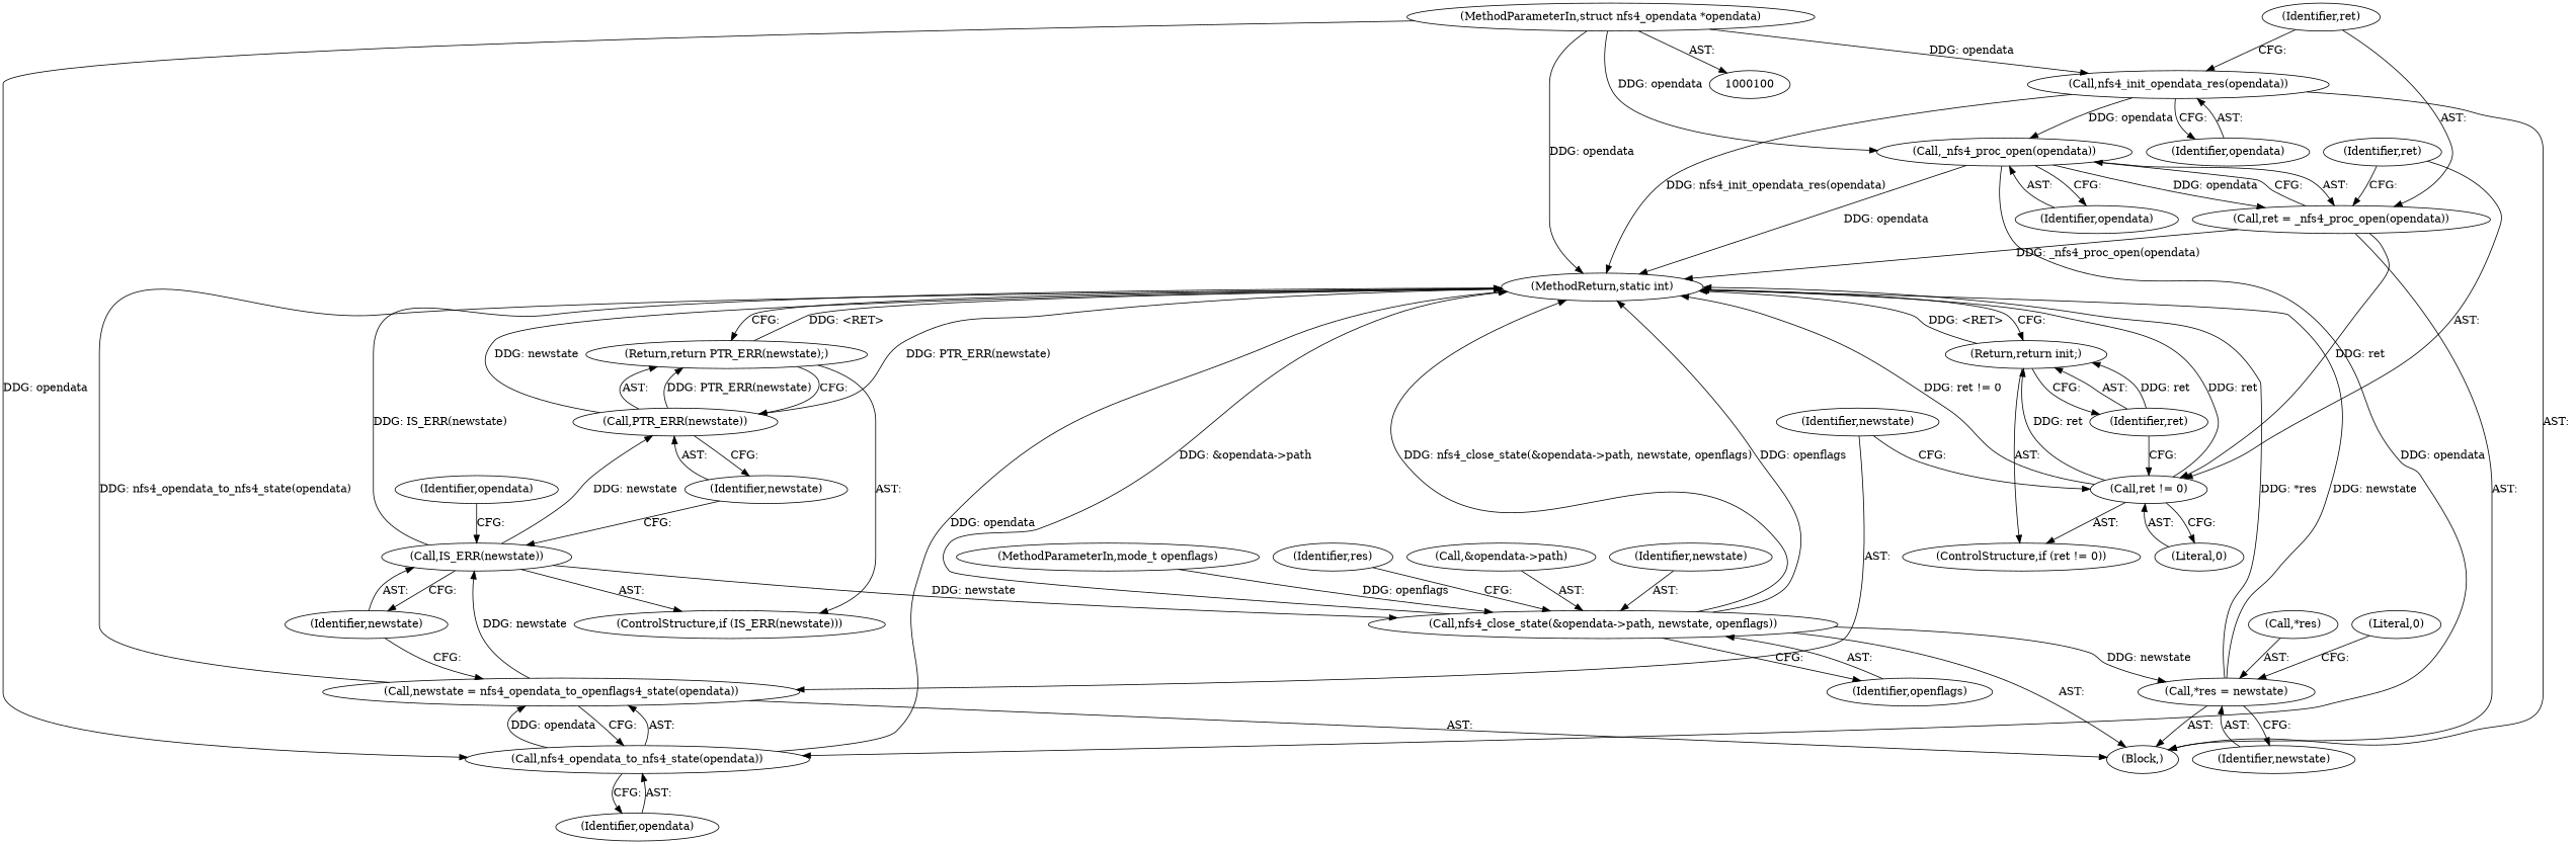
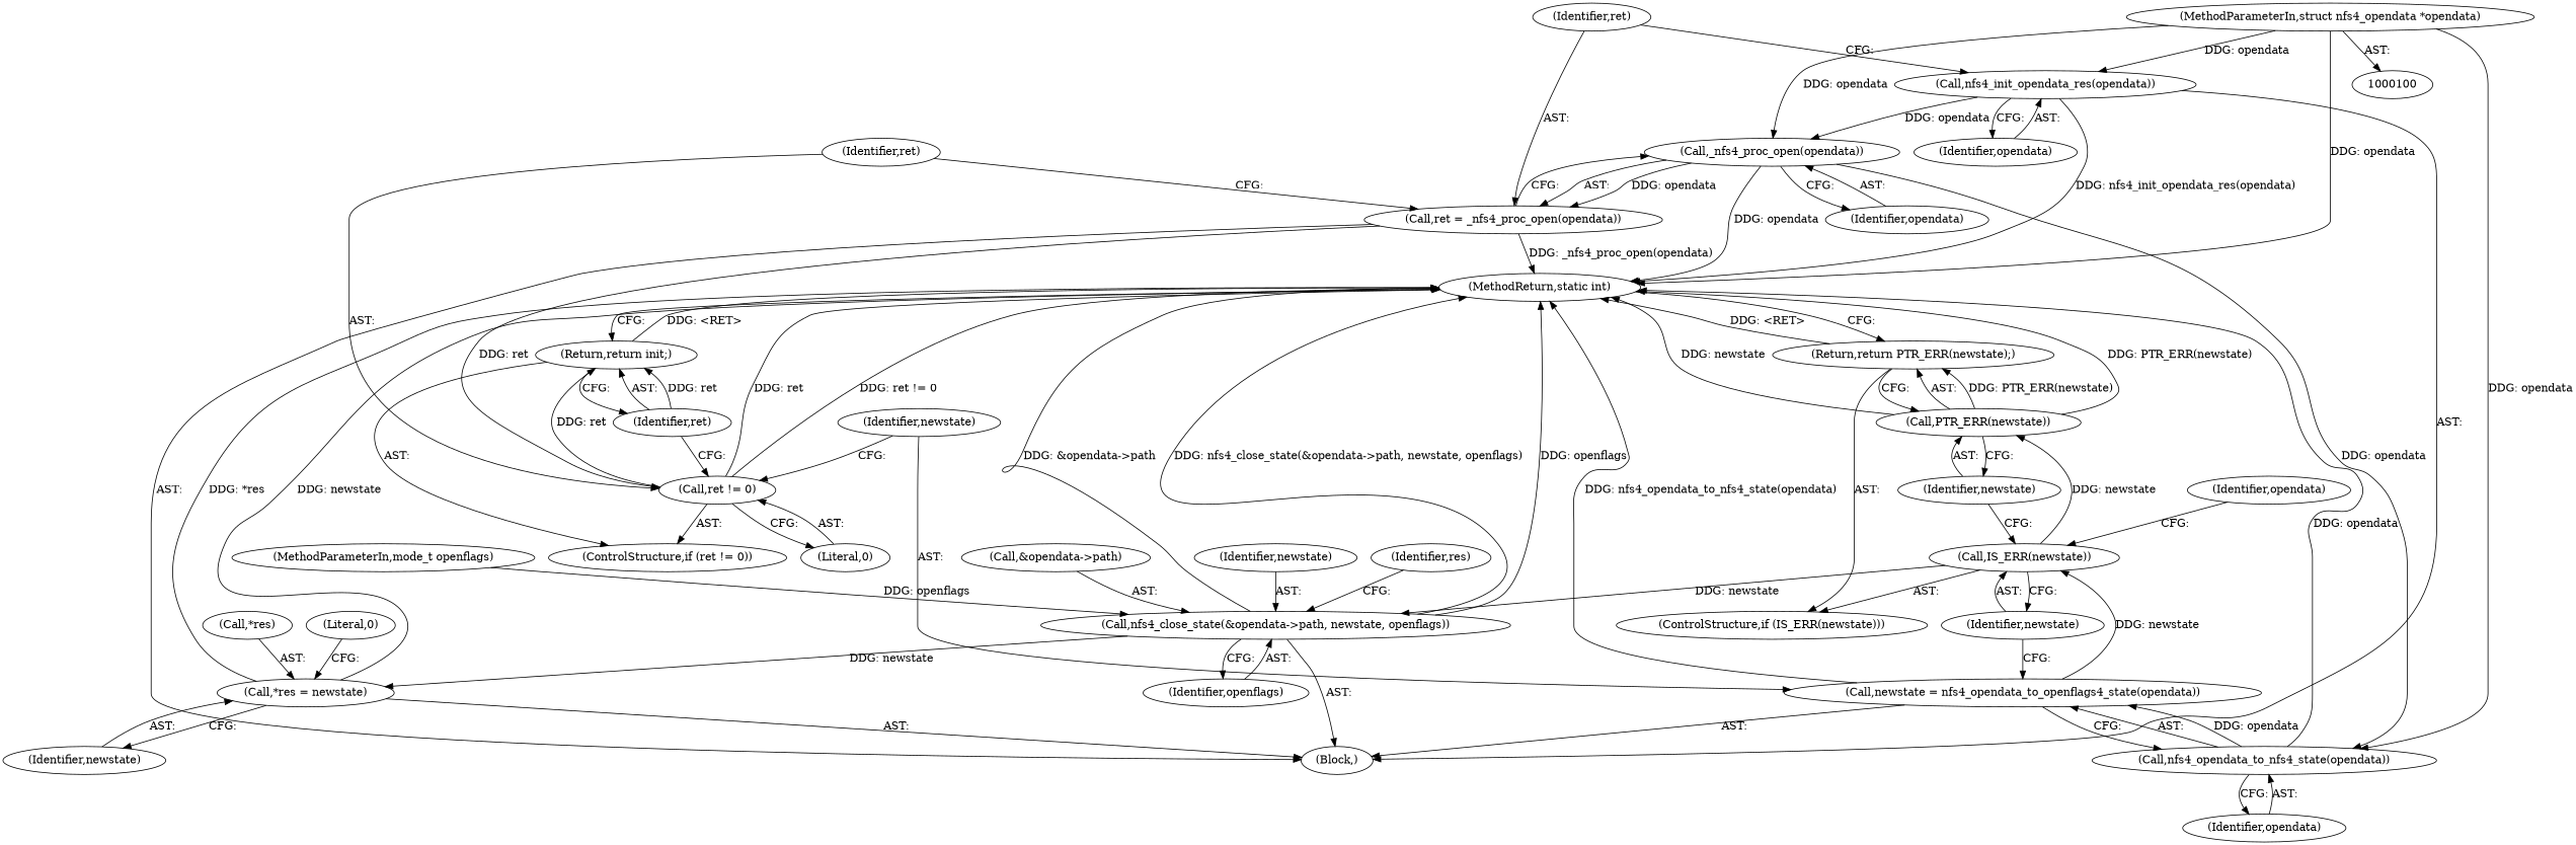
  digraph {
    n1 [label="(Call,nfs4_init_opendata_res(opendata))"]
    n2 [label="(Call,_nfs4_proc_open(opendata))"]
    n3 [label="(MethodReturn,static int)"]
    n4 [label="(Identifier,opendata)"]
    n5 [label="(Block,)"]
    n6 [label="(Call,nfs4_opendata_to_nfs4_state(opendata))"]
    n7 [label="(Call,ret = _nfs4_proc_open(opendata))"]
    n8 [label="(Identifier,opendata)"]
    n9 [label="(Return,return init;)"]
    n10 [label="(Return,return PTR_ERR(newstate);)"]
    n11 [label="(MethodParameterIn,struct nfs4_opendata *opendata)"]
    1000100
    n13 [label="(Call,newstate = nfs4_opendata_to_openflags4_state(opendata))"]
    n14 [label="(Identifier,opendata)"]
    n15 [label="(Call,ret != 0)"]
    n16 [label="(ControlStructure,if (ret != 0))"]
    n17 [label="(Literal,0)"]
    n18 [label="(Identifier,ret)"]
    n19 [label="(Call,IS_ERR(newstate))"]
    n20 [label="(Call,PTR_ERR(newstate))"]
    n21 [label="(Call,nfs4_close_state(&opendata->path, newstate, openflags))"]
    n22 [label="(ControlStructure,if (IS_ERR(newstate)))"]
    n23 [label="(Identifier,newstate)"]
    n24 [label="(Identifier,newstate)"]
    n25 [label="(Call,*res = newstate)"]
    n26 [label="(Identifier,openflags)"]
    n27 [label="(Identifier,newstate)"]
    n28 [label="(Call,*res)"]
    n29 [label="(MethodParameterIn,mode_t openflags)"]
    n30 [label="(Identifier,opendata)"]
    n31 [label="(Identifier,ret)"]
    n32 [label="(Identifier,res)"]
    n33 [label="(Identifier,newstate)"]
    n34 [label="(Literal,0)"]
    n35 [label="(Call,&opendata->path)"]
    n36 [label="(Identifier,ret)"]
    n37 [label="(Identifier,newstate)"]
    n1 -> n2 [label="DDG: opendata"]
    n1 -> n3 [label="DDG: nfs4_init_opendata_res(opendata)"]
    n1 -> n4 [label="CFG: "]
    n1 -> n5 [label="AST: "]
    n2 -> n3 [label="DDG: opendata"]
    n2 -> n6 [label="DDG: opendata"]
    n2 -> n7 [label="AST: "]
    n2 -> n7 [label="DDG: opendata"]
    n2 -> n8 [label="CFG: "]
    n3 -> n9 [label="CFG: "]
    n3 -> n10 [label="CFG: "]
    n4 -> n1 [label="AST: "]
    n6 -> n3 [label="DDG: opendata"]
    n6 -> n13 [label="AST: "]
    n6 -> n13 [label="DDG: opendata"]
    n6 -> n14 [label="CFG: "]
    n7 -> n2 [label="CFG: "]
    n7 -> n3 [label="DDG: _nfs4_proc_open(opendata)"]
    n7 -> n5 [label="AST: "]
    n7 -> n15 [label="DDG: ret"]
    n8 -> n2 [label="AST: "]
    n9 -> n3 [label="DDG: <RET>"]
    n9 -> n16 [label="AST: "]
    n9 -> n18 [label="CFG: "]
    n10 -> n3 [label="DDG: <RET>"]
    n10 -> n20 [label="CFG: "]
    n10 -> n22 [label="AST: "]
    n11 -> n1 [label="DDG: opendata"]
    n11 -> n2 [label="DDG: opendata"]
    n11 -> n3 [label="DDG: opendata"]
    n11 -> n6 [label="DDG: opendata"]
    n11 -> 1000100 [label="AST: "]
    n13 -> n3 [label="DDG: nfs4_opendata_to_nfs4_state(opendata)"]
    n13 -> n5 [label="AST: "]
    n13 -> n6 [label="CFG: "]
    n13 -> n19 [label="DDG: newstate"]
    n14 -> n6 [label="AST: "]
    n15 -> n3 [label="DDG: ret"]
    n15 -> n3 [label="DDG: ret != 0"]
    n15 -> n9 [label="DDG: ret"]
    n15 -> n16 [label="AST: "]
    n15 -> n17 [label="CFG: "]
    n17 -> n15 [label="AST: "]
    n18 -> n9 [label="AST: "]
    n18 -> n9 [label="DDG: ret"]
    n18 -> n15 [label="CFG: "]
-   n19 -> n3 [label="DDG: IS_ERR(newstate)"]
    n19 -> n20 [label="DDG: newstate"]
    n19 -> n21 [label="DDG: newstate"]
    n19 -> n22 [label="AST: "]
    n19 -> n23 [label="CFG: "]
    n20 -> n3 [label="DDG: PTR_ERR(newstate)"]
    n20 -> n3 [label="DDG: newstate"]
    n20 -> n10 [label="AST: "]
    n20 -> n10 [label="DDG: PTR_ERR(newstate)"]
    n20 -> n24 [label="CFG: "]
    n21 -> n3 [label="DDG: &opendata->path"]
    n21 -> n3 [label="DDG: nfs4_close_state(&opendata->path, newstate, openflags)"]
    n21 -> n3 [label="DDG: openflags"]
    n21 -> n5 [label="AST: "]
    n21 -> n25 [label="DDG: newstate"]
    n21 -> n26 [label="CFG: "]
    n23 -> n13 [label="CFG: "]
    n23 -> n19 [label="AST: "]
    n24 -> n19 [label="CFG: "]
    n24 -> n20 [label="AST: "]
    n25 -> n3 [label="DDG: newstate"]
    n25 -> n3 [label="DDG: *res"]
    n25 -> n5 [label="AST: "]
    n25 -> n27 [label="CFG: "]
    n26 -> n21 [label="AST: "]
    n27 -> n25 [label="AST: "]
    n28 -> n25 [label="AST: "]
    n29 -> n21 [label="DDG: openflags"]
    n30 -> n19 [label="CFG: "]
    n31 -> n7 [label="CFG: "]
    n31 -> n15 [label="AST: "]
    n32 -> n21 [label="CFG: "]
    n33 -> n13 [label="AST: "]
    n33 -> n15 [label="CFG: "]
    n34 -> n25 [label="CFG: "]
    n35 -> n21 [label="AST: "]
    n36 -> n1 [label="CFG: "]
    n36 -> n7 [label="AST: "]
    n37 -> n21 [label="AST: "]
  }
